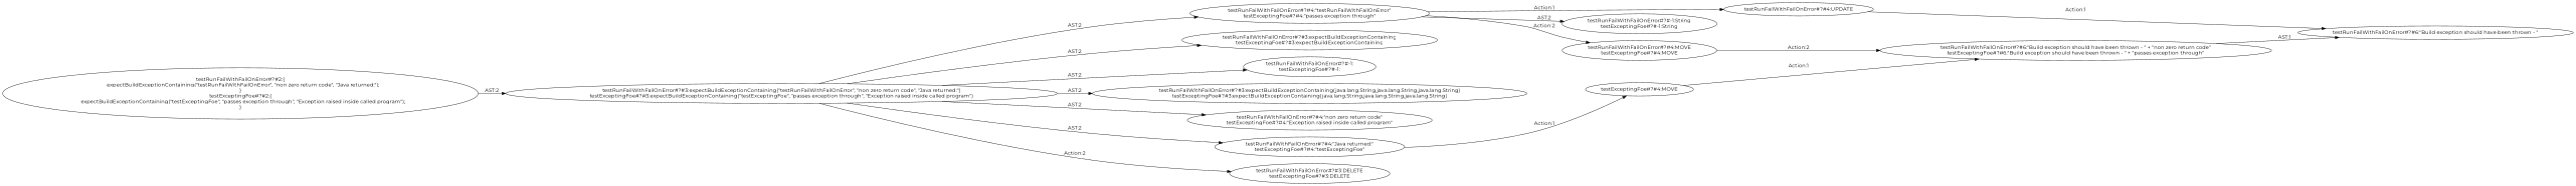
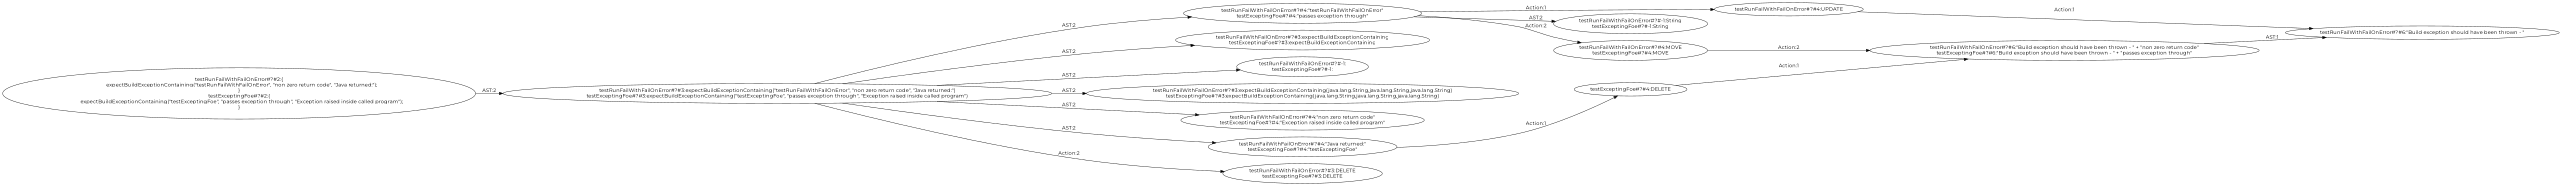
  digraph {
    rankdir=LR
    fontname=Montserrat
    node [shape=ellipse fontname=Montserrat]
    edge [fontname=Montserrat]
    n1 [label="testRunFailWithFailOnError#?#4:UPDATE"]
    n2 [label="testRunFailWithFailOnError#?#6:\"Build exception should have been thrown - \""]
    n3 [label="testRunFailWithFailOnError#?#4:\"testRunFailWithFailOnError\"\ntestExceptingFoe#?#4:\"passes exception through\""]
    n4 [label="testRunFailWithFailOnError#?#-1:String\ntestExceptingFoe#?#-1:String"]
    n5 [label="testRunFailWithFailOnError#?#4:MOVE\ntestExceptingFoe#?#4:MOVE"]
    n6 [label="testRunFailWithFailOnError#?#3:expectBuildExceptionContaining(\"testRunFailWithFailOnError\", \"non zero return code\", \"Java returned:\")\ntestExceptingFoe#?#3:expectBuildExceptionContaining(\"testExceptingFoe\", \"passes exception through\", \"Exception raised inside called program\")"]
    n7 [label="testRunFailWithFailOnError#?#3:expectBuildExceptionContaining\ntestExceptingFoe#?#3:expectBuildExceptionContaining"]
    n8 [label="testRunFailWithFailOnError#?#-1:\ntestExceptingFoe#?#-1:"]
    n9 [label="testRunFailWithFailOnError#?#3:expectBuildExceptionContaining(java.lang.String,java.lang.String,java.lang.String)\ntestExceptingFoe#?#3:expectBuildExceptionContaining(java.lang.String,java.lang.String,java.lang.String)"]
    n10 [label="testRunFailWithFailOnError#?#4:\"non zero return code\"\ntestExceptingFoe#?#4:\"Exception raised inside called program\""]
    n11 [label="testRunFailWithFailOnError#?#4:\"Java returned:\"\ntestExceptingFoe#?#4:\"testExceptingFoe\""]
    n12 [label="testRunFailWithFailOnError#?#3:DELETE\ntestExceptingFoe#?#3:DELETE"]
    n13 [label="testRunFailWithFailOnError#?#2:\{\n    expectBuildExceptionContaining(\"testRunFailWithFailOnError\", \"non zero return code\", \"Java returned:\");\n\}\ntestExceptingFoe#?#2:\{\n    expectBuildExceptionContaining(\"testExceptingFoe\", \"passes exception through\", \"Exception raised inside called program\");\n\}"]
-   n14 [label="testExceptingFoe#?#4:MOVE"]
+   n14 [label="testExceptingFoe#?#4:DELETE"]
    n15 [label="testRunFailWithFailOnError#?#6:\"Build exception should have been thrown - \" + \"non zero return code\"\ntestExceptingFoe#?#6:\"Build exception should have been thrown - \" + \"passes exception through\""]
    n1 -> n2 [label="Action:1"]
    n3 -> n1 [label="Action:1"]
    n3 -> n4 [label="AST:2"]
    n3 -> n5 [label="Action:2"]
    n5 -> n15 [label="Action:2"]
    n6 -> n3 [label="AST:2"]
    n6 -> n7 [label="AST:2"]
    n6 -> n8 [label="AST:2"]
    n6 -> n9 [label="AST:2"]
    n6 -> n10 [label="AST:2"]
    n6 -> n11 [label="AST:2"]
    n6 -> n12 [label="Action:2"]
    n11 -> n14 [label="Action:1"]
    n13 -> n6 [label="AST:2"]
    n14 -> n15 [label="Action:1"]
    n15 -> n2 [label="AST:1"]
  }
